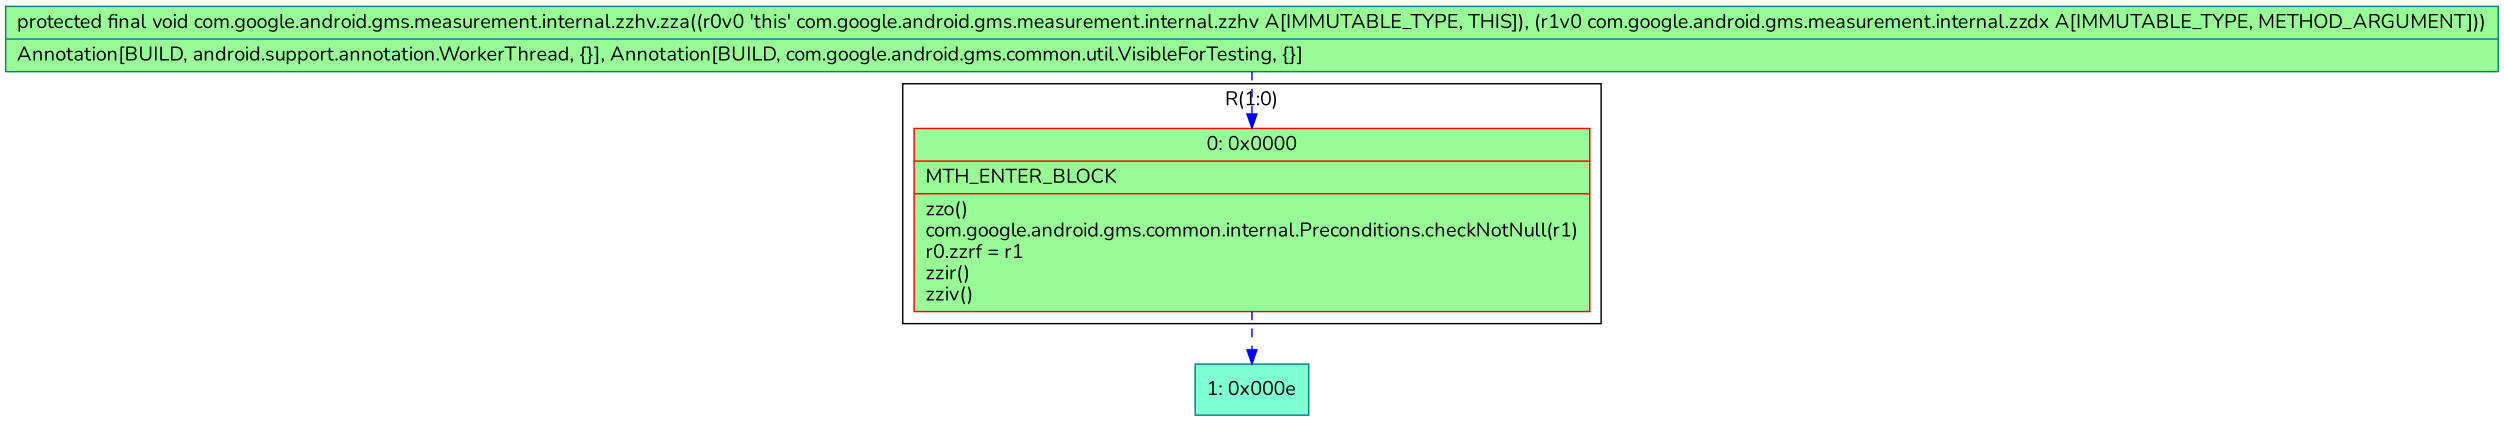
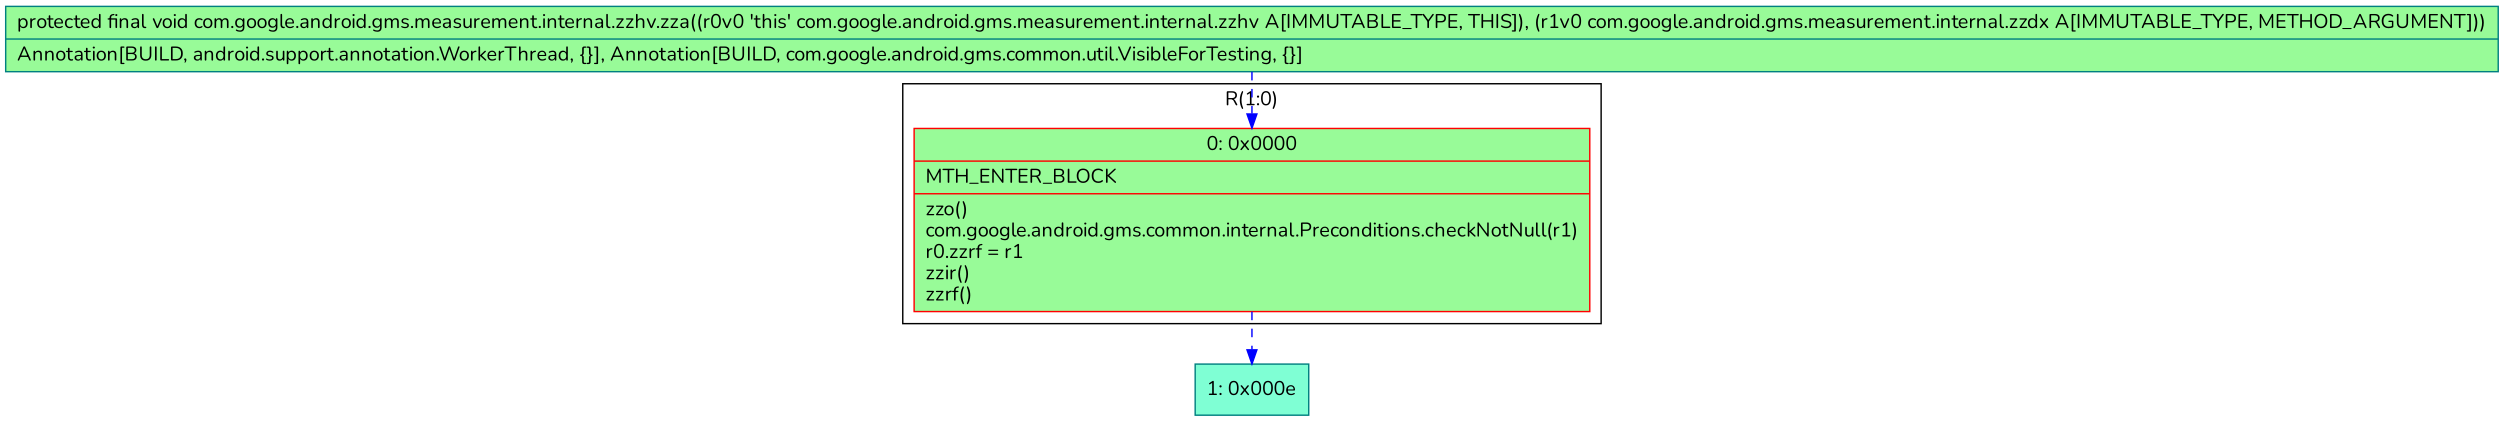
  digraph {
    fontname=Nunito
    node [color=teal shape=record style=filled fillcolor=palegreen fontname=Nunito]
    edge [color=blue style=dashed fontname=Nunito]
-   n1 [color=red label="{0\:\ 0x0000|MTH_ENTER_BLOCK\l|zzo()\lcom.google.android.gms.common.internal.Preconditions.checkNotNull(r1)\lr0.zzrf = r1\lzzir()\lzziv()\l}"]
+   n1 [color=red label="{0\:\ 0x0000|MTH_ENTER_BLOCK\l|zzo()\lcom.google.android.gms.common.internal.Preconditions.checkNotNull(r1)\lr0.zzrf = r1\lzzir()\lzzrf()\l}"]
    n2 [label="{1\:\ 0x000e}" fillcolor=aquamarine]
    n3 [label="{protected final void com.google.android.gms.measurement.internal.zzhv.zza((r0v0 'this' com.google.android.gms.measurement.internal.zzhv A[IMMUTABLE_TYPE, THIS]), (r1v0 com.google.android.gms.measurement.internal.zzdx A[IMMUTABLE_TYPE, METHOD_ARGUMENT]))  | Annotation[BUILD, android.support.annotation.WorkerThread, \{\}], Annotation[BUILD, com.google.android.gms.common.util.VisibleForTesting, \{\}]\l}"]
    subgraph cluster_1 {
      label="R(1:0)"
      n1
    }
    n1 -> n2
    n3 -> n1
  }
